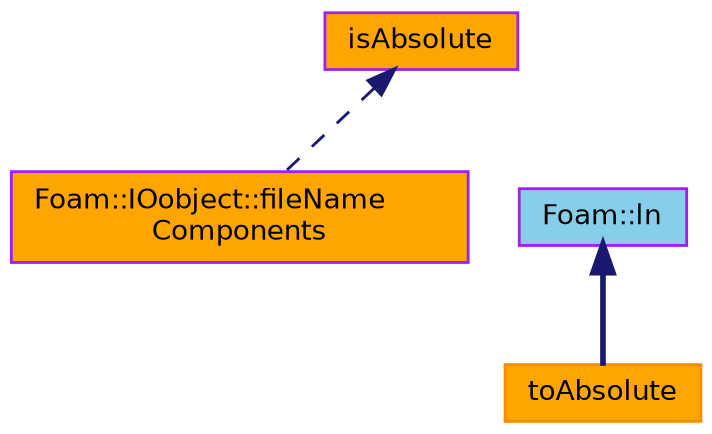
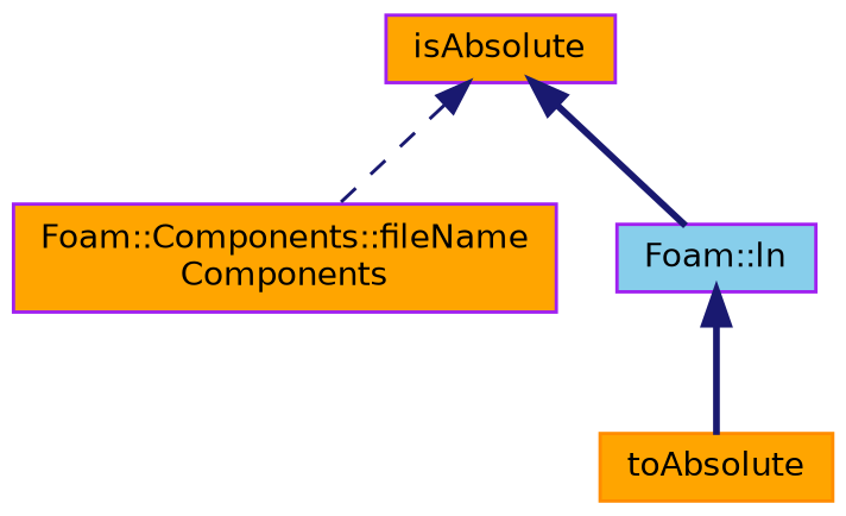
  digraph {
    fontname="DejaVu Sans"
    rankdir=TB
    node [color=purple fillcolor=orange fontname="DejaVu Sans" fontsize=10 shape=record style=filled]
    edge [color=midnightblue dir=back fontname="DejaVu Sans" fontsize=10 labelfontname=Helvetica labelfontsize=10 style=bold]
    n1 [fontcolor=black height=0.2 label=isAbsolute width=0.4]
-   n2 [height=0.2 label="Foam::IOobject::fileName\lComponents" width=0.4]
+   n2 [height=0.2 label="Foam::Components::fileName\lComponents" width=0.4]
    n3 [fillcolor=skyblue height=0.2 label="Foam::ln" width=0.4]
    n4 [color=darkorange height=0.2 label=toAbsolute width=0.4]
    n1 -> n2 [style=dashed]
+   n1 -> n3
    n3 -> n4
  }
